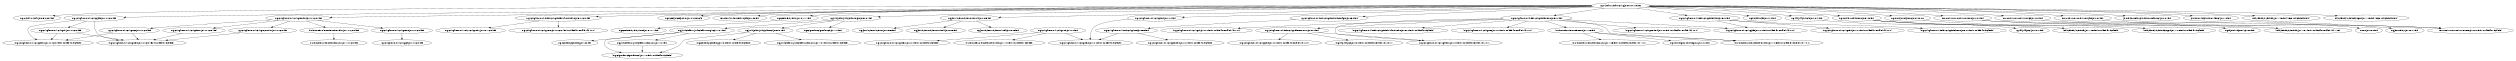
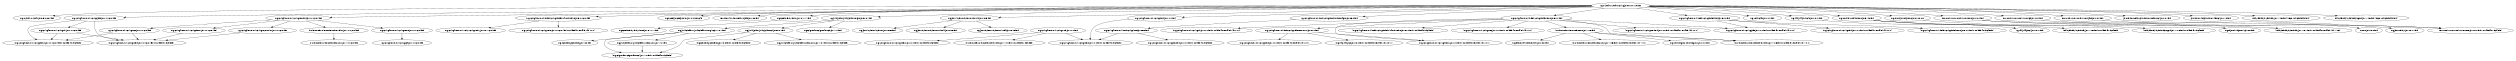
  digraph {
    fontname="Patrick Hand"
    node [fontname="Patrick Hand"]
    edge [fontname="Patrick Hand"]
    "org.mybatis:mybatis-spring:jar:3.0.6-SNAPSHOT"
    "org.mybatis:mybatis:jar:3.5.19:provided"
    "org.springframework:spring-context:jar:6.2.7:provided"
    "org.springframework:spring-jdbc:jar:6.2.7:provided"
    "org.springframework.batch:spring-batch-infrastructure:jar:5.2.2:provided"
    "org.aspectj:aspectjweaver:jar:1.9.24:compile"
    "com.atomikos:transactions-jdbc:jar:6.0.0:test"
    "org.apache.derby:derby:jar:10.16.1.1:test"
    "org.junit.jupiter:junit-jupiter-engine:jar:5.13.1:test"
    "org.jboss.byteman:byteman-bmunit:jar:4.0.25:test"
    "org.springframework:spring-test:jar:6.2.7:test"
    "org.springframework.batch:spring-batch-core:jar:5.2.2:test"
    "org.springframework.batch:spring-batch-test:jar:5.2.2:test"
    "org.springframework.boot:spring-boot-autoconfigure:jar:3.5.0:test"
-   "org.hsqldb:hsqldb:jar:2.7.4:test"
+   "org.hsqldb:hsqldb:jar:2.7.4:test" [label="org.net:hsqldb:jar:2.7.4:test"]
    "org.slf4j:slf4j-simple:jar:2.0.17:test"
    "org.mockito:mockito-core:jar:5.18.0:test"
    n18 [label="org.assertj:assertj-core:jar:3.27.3:oro"]
    "com.mockrunner:mockrunner-core:jar:2.0.7:test"
    "com.mockrunner:mockrunner-ejb:jar:2.0.7:test"
    "com.mockrunner:mockrunner-jdbc:jar:2.0.7:test"
    "jakarta.transaction:jakarta.transaction-api:jar:2.0.1:test"
    "jakarta.servlet:jakarta.servlet-api:jar:6.1.0:test"
    "net.bytebuddy:byte-buddy:jar:1.17.5:test (scope not updated to test)"
    "net.bytebuddy:byte-buddy-agent:jar:1.17.5:test (scope not updated to test)"
    "org.springframework:spring-aop:jar:6.2.7:provided"
    "org.springframework:spring-beans:jar:6.2.7:provided"
    "org.springframework:spring-core:jar:6.2.7:provided"
    "org.springframework:spring-expression:jar:6.2.7:provided"
    "io.micrometer:micrometer-observation:jar:1.14.7:provided"
    "(org.springframework:spring-beans:jar:6.2.7:provided - omitted for duplicate)"
    "(org.springframework:spring-core:jar:6.2.7:provided - omitted for duplicate)"
    "org.springframework:spring-tx:jar:6.2.7:provided"
    "(org.springframework:spring-core:jar:6.2.4:provided - omitted for conflict with 6.2.7)"
    "org.springframework.retry:spring-retry:jar:2.0.11:provided"
    "org.apache.derby:derbyshared:jar:10.16.1.1:test"
    "org.junit.platform:junit-platform-engine:jar:1.13.1:test"
    "org.junit.jupiter:junit-jupiter-api:jar:5.13.1:test"
    "org.apiguardian:apiguardian-api:jar:1.1.2:test"
    "org.jboss.byteman:byteman:jar:4.0.25:test"
    "org.jboss.byteman:byteman-submit:jar:4.0.25:test"
    "org.jboss.byteman:byteman-install:jar:4.0.25:test"
    "(org.springframework:spring-core:jar:6.2.7:test - omitted for duplicate)"
    "org.springframework:spring-web:jar:6.2.7:test"
    "(org.springframework:spring-beans:jar:6.2.7:test - omitted for duplicate)"
    "(io.micrometer:micrometer-observation:jar:1.14.7:test - omitted for duplicate)"
    "(org.springframework.batch:spring-batch-infrastructure:jar:5.2.2:test - omitted for duplicate)"
    "(org.springframework:spring-aop:jar:6.2.4:test - omitted for conflict with 6.2.7)"
    "(org.springframework:spring-beans:jar:6.2.4:test - omitted for conflict with 6.2.7)"
    "(org.springframework:spring-context:jar:6.2.4:test - omitted for conflict with 6.2.7)"
    "(org.springframework:spring-tx:jar:6.2.4:test - omitted for conflict with 6.2.7)"
    "(org.springframework:spring-jdbc:jar:6.2.4:test - omitted for conflict with 6.2.7)"
    "io.micrometer:micrometer-core:jar:1.14.5:test"
    "(io.micrometer:micrometer-observation:jar:1.14.5:test - omitted for conflict with 1.14.7)"
    "org.springframework.data:spring-data-commons:jar:3.4.4:test"
    "(org.springframework.batch:spring-batch-core:jar:5.2.2:test - omitted for duplicate)"
    "(org.springframework:spring-test:jar:6.2.4:test - omitted for conflict with 6.2.7)"
    "org.springframework.boot:spring-boot:jar:3.5.0:test"
    "org.slf4j:slf4j-api:jar:2.0.17:test"
    "(net.bytebuddy:byte-buddy:jar:1.17.5:test - omitted for duplicate)"
    "(net.bytebuddy:byte-buddy-agent:jar:1.17.5:test - omitted for duplicate)"
    "org.objenesis:objenesis:jar:3.3:test"
    "(net.bytebuddy:byte-buddy:jar:1.15.11:test - omitted for conflict with 1.17.5)"
    n64 [label="org.jdom:derby2:jar:2.0.6.1:test"]
    "oro:oro:jar:2.0.8:test"
    "(com.mockrunner:mockrunner-core:jar:2.0.7:test - omitted for duplicate)"
    "org.springframework:spring-jcl:jar:6.2.7:provided"
    "io.micrometer:micrometer-commons:jar:1.14.7:provided"
    "org.opentest4j:opentest4j:jar:1.3.0:test"
    "org.junit.platform:junit-platform-commons:jar:1.13.1:test"
    "(org.apiguardian:apiguardian-api:jar:1.1.2:test - omitted for duplicate)"
    "(org.opentest4j:opentest4j:jar:1.3.0:test - omitted for duplicate)"
    "(org.junit.platform:junit-platform-commons:jar:1.13.1:test - omitted for duplicate)"
    "(io.micrometer:micrometer-commons:jar:1.14.5:test - omitted for conflict with 1.14.7)"
    "org.hdrhistogram:HdrHistogram:jar:2.2.2:test"
+   "org.latencyutils:LatencyUtils:jar:2.0.3:test"
    "(org.springframework:spring-core:jar:6.2.4:test - omitted for conflict with 6.2.7)"
    "(org.slf4j:slf4j-api:jar:2.0.2:test - omitted for conflict with 2.0.17)"
    "(org.springframework:spring-context:jar:6.2.7:test - omitted for duplicate)"
    "org.mybatis:mybatis-spring:jar:3.0.6-SNAPSHOT" -> "org.mybatis:mybatis:jar:3.5.19:provided"
    "org.mybatis:mybatis-spring:jar:3.0.6-SNAPSHOT" -> "org.springframework:spring-context:jar:6.2.7:provided"
    "org.mybatis:mybatis-spring:jar:3.0.6-SNAPSHOT" -> "org.springframework:spring-jdbc:jar:6.2.7:provided"
    "org.mybatis:mybatis-spring:jar:3.0.6-SNAPSHOT" -> "org.springframework.batch:spring-batch-infrastructure:jar:5.2.2:provided"
    "org.mybatis:mybatis-spring:jar:3.0.6-SNAPSHOT" -> "org.aspectj:aspectjweaver:jar:1.9.24:compile"
    "org.mybatis:mybatis-spring:jar:3.0.6-SNAPSHOT" -> "com.atomikos:transactions-jdbc:jar:6.0.0:test"
    "org.mybatis:mybatis-spring:jar:3.0.6-SNAPSHOT" -> "org.apache.derby:derby:jar:10.16.1.1:test"
    "org.mybatis:mybatis-spring:jar:3.0.6-SNAPSHOT" -> "org.junit.jupiter:junit-jupiter-engine:jar:5.13.1:test"
    "org.mybatis:mybatis-spring:jar:3.0.6-SNAPSHOT" -> "org.jboss.byteman:byteman-bmunit:jar:4.0.25:test"
    "org.mybatis:mybatis-spring:jar:3.0.6-SNAPSHOT" -> "org.springframework:spring-test:jar:6.2.7:test"
    "org.mybatis:mybatis-spring:jar:3.0.6-SNAPSHOT" -> "org.springframework.batch:spring-batch-core:jar:5.2.2:test"
    "org.mybatis:mybatis-spring:jar:3.0.6-SNAPSHOT" -> "org.springframework.batch:spring-batch-test:jar:5.2.2:test"
    "org.mybatis:mybatis-spring:jar:3.0.6-SNAPSHOT" -> "org.springframework.boot:spring-boot-autoconfigure:jar:3.5.0:test"
    "org.mybatis:mybatis-spring:jar:3.0.6-SNAPSHOT" -> "org.hsqldb:hsqldb:jar:2.7.4:test"
    "org.mybatis:mybatis-spring:jar:3.0.6-SNAPSHOT" -> "org.slf4j:slf4j-simple:jar:2.0.17:test"
    "org.mybatis:mybatis-spring:jar:3.0.6-SNAPSHOT" -> "org.mockito:mockito-core:jar:5.18.0:test"
    "org.mybatis:mybatis-spring:jar:3.0.6-SNAPSHOT" -> n18
    "org.mybatis:mybatis-spring:jar:3.0.6-SNAPSHOT" -> "com.mockrunner:mockrunner-core:jar:2.0.7:test"
    "org.mybatis:mybatis-spring:jar:3.0.6-SNAPSHOT" -> "com.mockrunner:mockrunner-ejb:jar:2.0.7:test"
    "org.mybatis:mybatis-spring:jar:3.0.6-SNAPSHOT" -> "com.mockrunner:mockrunner-jdbc:jar:2.0.7:test"
    "org.mybatis:mybatis-spring:jar:3.0.6-SNAPSHOT" -> "jakarta.transaction:jakarta.transaction-api:jar:2.0.1:test"
    "org.mybatis:mybatis-spring:jar:3.0.6-SNAPSHOT" -> "jakarta.servlet:jakarta.servlet-api:jar:6.1.0:test"
    "org.mybatis:mybatis-spring:jar:3.0.6-SNAPSHOT" -> "net.bytebuddy:byte-buddy:jar:1.17.5:test (scope not updated to test)"
    "org.mybatis:mybatis-spring:jar:3.0.6-SNAPSHOT" -> "net.bytebuddy:byte-buddy-agent:jar:1.17.5:test (scope not updated to test)"
    "org.springframework:spring-context:jar:6.2.7:provided" -> "org.springframework:spring-aop:jar:6.2.7:provided"
    "org.springframework:spring-context:jar:6.2.7:provided" -> "org.springframework:spring-beans:jar:6.2.7:provided"
    "org.springframework:spring-context:jar:6.2.7:provided" -> "org.springframework:spring-core:jar:6.2.7:provided"
    "org.springframework:spring-context:jar:6.2.7:provided" -> "org.springframework:spring-expression:jar:6.2.7:provided"
    "org.springframework:spring-context:jar:6.2.7:provided" -> "io.micrometer:micrometer-observation:jar:1.14.7:provided"
    "org.springframework:spring-jdbc:jar:6.2.7:provided" -> "(org.springframework:spring-beans:jar:6.2.7:provided - omitted for duplicate)"
    "org.springframework:spring-jdbc:jar:6.2.7:provided" -> "(org.springframework:spring-core:jar:6.2.7:provided - omitted for duplicate)"
    "org.springframework:spring-jdbc:jar:6.2.7:provided" -> "org.springframework:spring-tx:jar:6.2.7:provided"
    "org.springframework.batch:spring-batch-infrastructure:jar:5.2.2:provided" -> "(org.springframework:spring-core:jar:6.2.4:provided - omitted for conflict with 6.2.7)"
    "org.springframework.batch:spring-batch-infrastructure:jar:5.2.2:provided" -> "org.springframework.retry:spring-retry:jar:2.0.11:provided"
    "org.apache.derby:derby:jar:10.16.1.1:test" -> "org.apache.derby:derbyshared:jar:10.16.1.1:test"
    "org.junit.jupiter:junit-jupiter-engine:jar:5.13.1:test" -> "org.junit.platform:junit-platform-engine:jar:1.13.1:test"
    "org.junit.jupiter:junit-jupiter-engine:jar:5.13.1:test" -> "org.junit.jupiter:junit-jupiter-api:jar:5.13.1:test"
    "org.junit.jupiter:junit-jupiter-engine:jar:5.13.1:test" -> "org.apiguardian:apiguardian-api:jar:1.1.2:test"
    "org.jboss.byteman:byteman-bmunit:jar:4.0.25:test" -> "org.jboss.byteman:byteman:jar:4.0.25:test"
    "org.jboss.byteman:byteman-bmunit:jar:4.0.25:test" -> "org.jboss.byteman:byteman-submit:jar:4.0.25:test"
    "org.jboss.byteman:byteman-bmunit:jar:4.0.25:test" -> "org.jboss.byteman:byteman-install:jar:4.0.25:test"
    "org.springframework:spring-test:jar:6.2.7:test" -> "(org.springframework:spring-core:jar:6.2.7:test - omitted for duplicate)"
    "org.springframework.batch:spring-batch-core:jar:5.2.2:test" -> "(org.springframework.batch:spring-batch-infrastructure:jar:5.2.2:test - omitted for duplicate)"
    "org.springframework.batch:spring-batch-core:jar:5.2.2:test" -> "(org.springframework:spring-aop:jar:6.2.4:test - omitted for conflict with 6.2.7)"
    "org.springframework.batch:spring-batch-core:jar:5.2.2:test" -> "(org.springframework:spring-beans:jar:6.2.4:test - omitted for conflict with 6.2.7)"
    "org.springframework.batch:spring-batch-core:jar:5.2.2:test" -> "(org.springframework:spring-context:jar:6.2.4:test - omitted for conflict with 6.2.7)"
    "org.springframework.batch:spring-batch-core:jar:5.2.2:test" -> "(org.springframework:spring-tx:jar:6.2.4:test - omitted for conflict with 6.2.7)"
    "org.springframework.batch:spring-batch-core:jar:5.2.2:test" -> "(org.springframework:spring-jdbc:jar:6.2.4:test - omitted for conflict with 6.2.7)"
    "org.springframework.batch:spring-batch-core:jar:5.2.2:test" -> "io.micrometer:micrometer-core:jar:1.14.5:test"
    "org.springframework.batch:spring-batch-core:jar:5.2.2:test" -> "(io.micrometer:micrometer-observation:jar:1.14.5:test - omitted for conflict with 1.14.7)"
    "org.springframework.batch:spring-batch-core:jar:5.2.2:test" -> "org.springframework.data:spring-data-commons:jar:3.4.4:test"
    "org.springframework.batch:spring-batch-test:jar:5.2.2:test" -> "(org.springframework:spring-jdbc:jar:6.2.4:test - omitted for conflict with 6.2.7)"
    "org.springframework.batch:spring-batch-test:jar:5.2.2:test" -> "(org.springframework.batch:spring-batch-core:jar:5.2.2:test - omitted for duplicate)"
    "org.springframework.batch:spring-batch-test:jar:5.2.2:test" -> "(org.springframework:spring-test:jar:6.2.4:test - omitted for conflict with 6.2.7)"
    "org.springframework.boot:spring-boot-autoconfigure:jar:3.5.0:test" -> "org.springframework.boot:spring-boot:jar:3.5.0:test"
    "org.slf4j:slf4j-simple:jar:2.0.17:test" -> "org.slf4j:slf4j-api:jar:2.0.17:test"
    "org.mockito:mockito-core:jar:5.18.0:test" -> "(net.bytebuddy:byte-buddy:jar:1.17.5:test - omitted for duplicate)"
    "org.mockito:mockito-core:jar:5.18.0:test" -> "(net.bytebuddy:byte-buddy-agent:jar:1.17.5:test - omitted for duplicate)"
    "org.mockito:mockito-core:jar:5.18.0:test" -> "org.objenesis:objenesis:jar:3.3:test"
    n18 -> "(net.bytebuddy:byte-buddy:jar:1.15.11:test - omitted for conflict with 1.17.5)"
    "com.mockrunner:mockrunner-core:jar:2.0.7:test" -> n64
    "com.mockrunner:mockrunner-core:jar:2.0.7:test" -> "oro:oro:jar:2.0.8:test"
    "com.mockrunner:mockrunner-ejb:jar:2.0.7:test" -> "(com.mockrunner:mockrunner-core:jar:2.0.7:test - omitted for duplicate)"
    "com.mockrunner:mockrunner-jdbc:jar:2.0.7:test" -> "(com.mockrunner:mockrunner-core:jar:2.0.7:test - omitted for duplicate)"
    "org.springframework:spring-aop:jar:6.2.7:provided" -> "(org.springframework:spring-beans:jar:6.2.7:provided - omitted for duplicate)"
    "org.springframework:spring-aop:jar:6.2.7:provided" -> "(org.springframework:spring-core:jar:6.2.7:provided - omitted for duplicate)"
    "org.springframework:spring-beans:jar:6.2.7:provided" -> "(org.springframework:spring-core:jar:6.2.7:provided - omitted for duplicate)"
    "org.springframework:spring-core:jar:6.2.7:provided" -> "org.springframework:spring-jcl:jar:6.2.7:provided"
    "org.springframework:spring-expression:jar:6.2.7:provided" -> "(org.springframework:spring-core:jar:6.2.7:provided - omitted for duplicate)"
    "io.micrometer:micrometer-observation:jar:1.14.7:provided" -> "io.micrometer:micrometer-commons:jar:1.14.7:provided"
    "org.springframework:spring-tx:jar:6.2.7:provided" -> "(org.springframework:spring-beans:jar:6.2.7:provided - omitted for duplicate)"
    "org.springframework:spring-tx:jar:6.2.7:provided" -> "(org.springframework:spring-core:jar:6.2.7:provided - omitted for duplicate)"
    "org.junit.platform:junit-platform-engine:jar:1.13.1:test" -> "org.opentest4j:opentest4j:jar:1.3.0:test"
    "org.junit.platform:junit-platform-engine:jar:1.13.1:test" -> "org.junit.platform:junit-platform-commons:jar:1.13.1:test"
    "org.junit.platform:junit-platform-engine:jar:1.13.1:test" -> "(org.apiguardian:apiguardian-api:jar:1.1.2:test - omitted for duplicate)"
    "org.junit.jupiter:junit-jupiter-api:jar:5.13.1:test" -> "(org.apiguardian:apiguardian-api:jar:1.1.2:test - omitted for duplicate)"
    "org.junit.jupiter:junit-jupiter-api:jar:5.13.1:test" -> "(org.opentest4j:opentest4j:jar:1.3.0:test - omitted for duplicate)"
    "org.junit.jupiter:junit-jupiter-api:jar:5.13.1:test" -> "(org.junit.platform:junit-platform-commons:jar:1.13.1:test - omitted for duplicate)"
    "org.springframework:spring-web:jar:6.2.7:test" -> "(org.springframework:spring-core:jar:6.2.7:test - omitted for duplicate)"
    "org.springframework:spring-web:jar:6.2.7:test" -> "(org.springframework:spring-beans:jar:6.2.7:test - omitted for duplicate)"
    "org.springframework:spring-web:jar:6.2.7:test" -> "(io.micrometer:micrometer-observation:jar:1.14.7:test - omitted for duplicate)"
    "io.micrometer:micrometer-core:jar:1.14.5:test" -> "(io.micrometer:micrometer-observation:jar:1.14.5:test - omitted for conflict with 1.14.7)"
    "io.micrometer:micrometer-core:jar:1.14.5:test" -> "(io.micrometer:micrometer-commons:jar:1.14.5:test - omitted for conflict with 1.14.7)"
    "io.micrometer:micrometer-core:jar:1.14.5:test" -> "org.hdrhistogram:HdrHistogram:jar:2.2.2:test"
+   "io.micrometer:micrometer-core:jar:1.14.5:test" -> "org.latencyutils:LatencyUtils:jar:2.0.3:test"
    "org.springframework.data:spring-data-commons:jar:3.4.4:test" -> "(org.springframework:spring-beans:jar:6.2.4:test - omitted for conflict with 6.2.7)"
    "org.springframework.data:spring-data-commons:jar:3.4.4:test" -> "(org.springframework:spring-core:jar:6.2.4:test - omitted for conflict with 6.2.7)"
    "org.springframework.data:spring-data-commons:jar:3.4.4:test" -> "(org.slf4j:slf4j-api:jar:2.0.2:test - omitted for conflict with 2.0.17)"
    "org.springframework.boot:spring-boot:jar:3.5.0:test" -> "(org.springframework:spring-core:jar:6.2.7:test - omitted for duplicate)"
    "org.springframework.boot:spring-boot:jar:3.5.0:test" -> "(org.springframework:spring-context:jar:6.2.7:test - omitted for duplicate)"
    "org.junit.platform:junit-platform-commons:jar:1.13.1:test" -> "(org.apiguardian:apiguardian-api:jar:1.1.2:test - omitted for duplicate)"
  }
